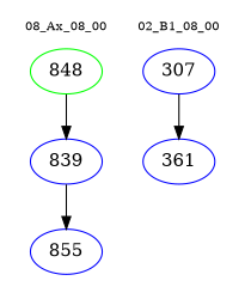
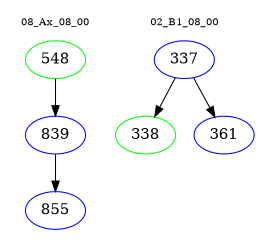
  digraph {
    node [color=blue]
    edge [color=black]
    n1 [label=839]
    n2 [label=855]
-   n3 [color=green label=848]
-   n4 [label=307]
+   n3 [color=green label=548]
+   n4 [label=337]
+   n5 [color=green label=338]
    n6 [label=361]
    subgraph cluster_1 {
      color=white
      fontsize=10
      label="08_Ax_08_00"
      n1
      n2
      n3
    }
    subgraph cluster_2 {
      color=white
      fontsize=10
      label="02_B1_08_00"
      n4
+     n5
      n6
    }
    n1 -> n2
    n3 -> n1
+   n4 -> n5
    n4 -> n6
  }
